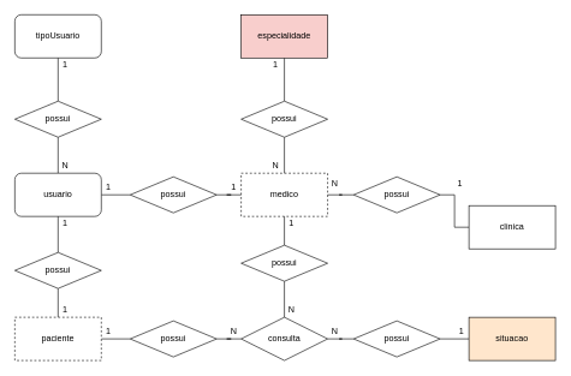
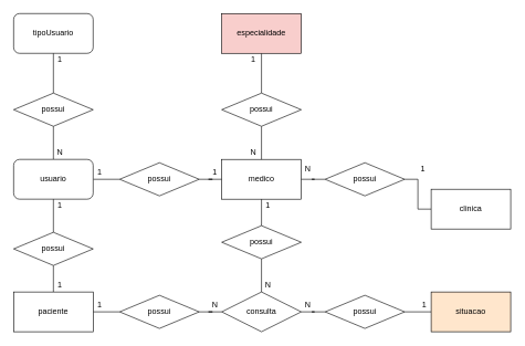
  <mxCell id="0" />
  <mxCell id="1" parent="0" />
  <mxCell id="2" style="edgeStyle=orthogonalEdgeStyle;rounded=0;orthogonalLoop=1;jettySize=auto;html=1;endArrow=none;endFill=0;" edge="1" parent="1" source="3" target="26"><mxGeometry relative="1" as="geometry" /></mxCell>
  <mxCell id="3" value="especialidade" style="rounded=0;whiteSpace=wrap;html=1;fillColor=#f8cecc;" vertex="1" parent="1"><mxGeometry x="334" y="20" width="120" height="60" as="geometry" /></mxCell>
  <mxCell id="4" style="edgeStyle=orthogonalEdgeStyle;rounded=0;orthogonalLoop=1;jettySize=auto;html=1;endArrow=none;endFill=0;" edge="1" parent="1" source="5" target="28"><mxGeometry relative="1" as="geometry" /></mxCell>
  <mxCell id="5" value="clinica" style="rounded=0;whiteSpace=wrap;html=1;" vertex="1" parent="1"><mxGeometry x="650" y="285" width="120" height="60" as="geometry" /></mxCell>
  <mxCell id="6" value="tipoUsuario" style="whiteSpace=wrap;html=1;rounded=1;" vertex="1" parent="1"><mxGeometry x="20" y="20" width="120" height="60" as="geometry" /></mxCell>
  <mxCell id="7" style="edgeStyle=orthogonalEdgeStyle;rounded=0;orthogonalLoop=1;jettySize=auto;html=1;endArrow=none;endFill=0;" edge="1" parent="1" source="9" target="19"><mxGeometry relative="1" as="geometry" /></mxCell>
  <mxCell id="8" style="edgeStyle=orthogonalEdgeStyle;rounded=0;orthogonalLoop=1;jettySize=auto;html=1;endArrow=none;endFill=0;" edge="1" parent="1" source="9" target="21"><mxGeometry relative="1" as="geometry" /></mxCell>
  <mxCell id="9" value="usuario" style="whiteSpace=wrap;html=1;rounded=1;" vertex="1" parent="1"><mxGeometry x="20" y="240" width="120" height="60" as="geometry" /></mxCell>
- <mxCell id="10" value="medico" style="rounded=0;whiteSpace=wrap;html=1;dashed=1;" vertex="1" parent="1"><mxGeometry x="334" y="240" width="120" height="60" as="geometry" /></mxCell>
+ <mxCell id="10" value="medico" style="rounded=0;whiteSpace=wrap;html=1;" vertex="1" parent="1"><mxGeometry x="334" y="240" width="120" height="60" as="geometry" /></mxCell>
  <mxCell id="11" style="edgeStyle=orthogonalEdgeStyle;rounded=0;orthogonalLoop=1;jettySize=auto;html=1;endArrow=none;endFill=0;" edge="1" parent="1" source="13" target="23"><mxGeometry relative="1" as="geometry" /></mxCell>
  <mxCell id="12" style="edgeStyle=orthogonalEdgeStyle;rounded=0;orthogonalLoop=1;jettySize=auto;html=1;endArrow=none;endFill=0;" edge="1" parent="1" source="13" target="24"><mxGeometry relative="1" as="geometry" /></mxCell>
- <mxCell id="13" value="paciente" style="rounded=0;whiteSpace=wrap;html=1;dashed=1;" vertex="1" parent="1"><mxGeometry x="20" y="440" width="120" height="60" as="geometry" /></mxCell>
+ <mxCell id="13" value="paciente" style="rounded=0;whiteSpace=wrap;html=1;" vertex="1" parent="1"><mxGeometry x="20" y="440" width="120" height="60" as="geometry" /></mxCell>
  <mxCell id="14" style="edgeStyle=orthogonalEdgeStyle;rounded=0;orthogonalLoop=1;jettySize=auto;html=1;endArrow=none;endFill=0;" edge="1" parent="1" source="15" target="30"><mxGeometry relative="1" as="geometry" /></mxCell>
  <mxCell id="15" value="situacao" style="rounded=0;whiteSpace=wrap;html=1;fillColor=#ffe6cc;" vertex="1" parent="1"><mxGeometry x="650" y="440" width="120" height="60" as="geometry" /></mxCell>
  <mxCell id="16" style="edgeStyle=orthogonalEdgeStyle;rounded=0;orthogonalLoop=1;jettySize=auto;html=1;endArrow=none;endFill=0;" edge="1" parent="1" source="17" target="24"><mxGeometry relative="1" as="geometry" /></mxCell>
  <mxCell id="17" value="consulta" style="rhombus;whiteSpace=wrap;html=1;" vertex="1" parent="1"><mxGeometry x="334" y="440" width="120" height="60" as="geometry" /></mxCell>
  <mxCell id="18" style="edgeStyle=orthogonalEdgeStyle;rounded=0;orthogonalLoop=1;jettySize=auto;html=1;endArrow=none;endFill=0;" edge="1" parent="1" source="19" target="6"><mxGeometry relative="1" as="geometry" /></mxCell>
  <mxCell id="19" value="possui" style="rhombus;whiteSpace=wrap;html=1;" vertex="1" parent="1"><mxGeometry x="20" y="140" width="120" height="50" as="geometry" /></mxCell>
  <mxCell id="20" style="edgeStyle=orthogonalEdgeStyle;rounded=0;orthogonalLoop=1;jettySize=auto;html=1;endArrow=none;endFill=0;" edge="1" parent="1" source="21" target="10"><mxGeometry relative="1" as="geometry" /></mxCell>
  <mxCell id="21" value="possui" style="rhombus;whiteSpace=wrap;html=1;" vertex="1" parent="1"><mxGeometry x="180" y="245" width="120" height="50" as="geometry" /></mxCell>
  <mxCell id="22" style="edgeStyle=orthogonalEdgeStyle;rounded=0;orthogonalLoop=1;jettySize=auto;html=1;endArrow=none;endFill=0;" edge="1" parent="1" source="23" target="9"><mxGeometry relative="1" as="geometry" /></mxCell>
  <mxCell id="23" value="possui" style="rhombus;whiteSpace=wrap;html=1;" vertex="1" parent="1"><mxGeometry x="20" y="350" width="120" height="50" as="geometry" /></mxCell>
  <mxCell id="24" value="possui" style="rhombus;whiteSpace=wrap;html=1;" vertex="1" parent="1"><mxGeometry x="180" y="445" width="120" height="50" as="geometry" /></mxCell>
  <mxCell id="25" style="edgeStyle=orthogonalEdgeStyle;rounded=0;orthogonalLoop=1;jettySize=auto;html=1;endArrow=none;endFill=0;" edge="1" parent="1" source="26" target="10"><mxGeometry relative="1" as="geometry" /></mxCell>
  <mxCell id="26" value="possui" style="rhombus;whiteSpace=wrap;html=1;" vertex="1" parent="1"><mxGeometry x="334" y="140" width="120" height="50" as="geometry" /></mxCell>
  <mxCell id="27" style="edgeStyle=orthogonalEdgeStyle;rounded=0;orthogonalLoop=1;jettySize=auto;html=1;endArrow=none;endFill=0;" edge="1" parent="1" source="28" target="10"><mxGeometry relative="1" as="geometry" /></mxCell>
  <mxCell id="28" value="possui" style="rhombus;whiteSpace=wrap;html=1;" vertex="1" parent="1"><mxGeometry x="490" y="245" width="120" height="50" as="geometry" /></mxCell>
  <mxCell id="29" style="edgeStyle=orthogonalEdgeStyle;rounded=0;orthogonalLoop=1;jettySize=auto;html=1;endArrow=none;endFill=0;" edge="1" parent="1" source="30" target="17"><mxGeometry relative="1" as="geometry" /></mxCell>
  <mxCell id="30" value="possui" style="rhombus;whiteSpace=wrap;html=1;" vertex="1" parent="1"><mxGeometry x="490" y="445" width="120" height="50" as="geometry" /></mxCell>
  <mxCell id="31" value="1" style="text;html=1;strokeColor=none;fillColor=none;align=center;verticalAlign=middle;whiteSpace=wrap;rounded=0;" vertex="1" parent="1"><mxGeometry x="80" y="80" width="20" height="20" as="geometry" /></mxCell>
  <mxCell id="32" value="N" style="text;html=1;strokeColor=none;fillColor=none;align=center;verticalAlign=middle;whiteSpace=wrap;rounded=0;" vertex="1" parent="1"><mxGeometry x="80" y="220" width="20" height="20" as="geometry" /></mxCell>
  <mxCell id="33" value="1" style="text;html=1;strokeColor=none;fillColor=none;align=center;verticalAlign=middle;whiteSpace=wrap;rounded=0;" vertex="1" parent="1"><mxGeometry x="370" y="80" width="24" height="20" as="geometry" /></mxCell>
  <mxCell id="34" value="N" style="text;html=1;strokeColor=none;fillColor=none;align=center;verticalAlign=middle;whiteSpace=wrap;rounded=0;" vertex="1" parent="1"><mxGeometry x="370" y="220" width="24" height="20" as="geometry" /></mxCell>
  <mxCell id="35" value="N" style="text;html=1;strokeColor=none;fillColor=none;align=center;verticalAlign=middle;whiteSpace=wrap;rounded=0;" vertex="1" parent="1"><mxGeometry x="454" y="245" width="20" height="20" as="geometry" /></mxCell>
  <mxCell id="36" value="1" style="text;html=1;strokeColor=none;fillColor=none;align=center;verticalAlign=middle;whiteSpace=wrap;rounded=0;" vertex="1" parent="1"><mxGeometry x="626" y="245" width="24" height="20" as="geometry" /></mxCell>
  <mxCell id="37" value="1" style="text;html=1;strokeColor=none;fillColor=none;align=center;verticalAlign=middle;whiteSpace=wrap;rounded=0;" vertex="1" parent="1"><mxGeometry x="140" y="250" width="20" height="20" as="geometry" /></mxCell>
  <mxCell id="38" value="1" style="text;html=1;strokeColor=none;fillColor=none;align=center;verticalAlign=middle;whiteSpace=wrap;rounded=0;" vertex="1" parent="1"><mxGeometry x="314" y="250" width="20" height="20" as="geometry" /></mxCell>
  <mxCell id="39" value="1" style="text;html=1;strokeColor=none;fillColor=none;align=center;verticalAlign=middle;whiteSpace=wrap;rounded=0;" vertex="1" parent="1"><mxGeometry x="630" y="450" width="20" height="20" as="geometry" /></mxCell>
  <mxCell id="40" value="N" style="text;html=1;strokeColor=none;fillColor=none;align=center;verticalAlign=middle;whiteSpace=wrap;rounded=0;" vertex="1" parent="1"><mxGeometry x="454" y="450" width="20" height="20" as="geometry" /></mxCell>
  <mxCell id="41" value="1" style="text;html=1;strokeColor=none;fillColor=none;align=center;verticalAlign=middle;whiteSpace=wrap;rounded=0;" vertex="1" parent="1"><mxGeometry x="140" y="450" width="20" height="20" as="geometry" /></mxCell>
  <mxCell id="42" value="N" style="text;html=1;strokeColor=none;fillColor=none;align=center;verticalAlign=middle;whiteSpace=wrap;rounded=0;" vertex="1" parent="1"><mxGeometry x="314" y="450" width="20" height="20" as="geometry" /></mxCell>
  <mxCell id="43" style="edgeStyle=orthogonalEdgeStyle;rounded=0;orthogonalLoop=1;jettySize=auto;html=1;endArrow=none;endFill=0;" edge="1" parent="1" source="45" target="10"><mxGeometry relative="1" as="geometry" /></mxCell>
  <mxCell id="44" style="edgeStyle=orthogonalEdgeStyle;rounded=0;orthogonalLoop=1;jettySize=auto;html=1;endArrow=none;endFill=0;" edge="1" parent="1" source="45" target="17"><mxGeometry relative="1" as="geometry" /></mxCell>
  <mxCell id="45" value="possui" style="rhombus;whiteSpace=wrap;html=1;" vertex="1" parent="1"><mxGeometry x="334" y="340" width="120" height="50" as="geometry" /></mxCell>
  <mxCell id="46" value="1" style="text;html=1;strokeColor=none;fillColor=none;align=center;verticalAlign=middle;whiteSpace=wrap;rounded=0;" vertex="1" parent="1"><mxGeometry x="394" y="300" width="20" height="20" as="geometry" /></mxCell>
  <mxCell id="47" value="N" style="text;html=1;strokeColor=none;fillColor=none;align=center;verticalAlign=middle;whiteSpace=wrap;rounded=0;" vertex="1" parent="1"><mxGeometry x="394" y="420" width="20" height="20" as="geometry" /></mxCell>
  <mxCell id="48" value="1" style="text;html=1;strokeColor=none;fillColor=none;align=center;verticalAlign=middle;whiteSpace=wrap;rounded=0;" vertex="1" parent="1"><mxGeometry x="80" y="420" width="20" height="20" as="geometry" /></mxCell>
  <mxCell id="49" value="1" style="text;html=1;strokeColor=none;fillColor=none;align=center;verticalAlign=middle;whiteSpace=wrap;rounded=0;" vertex="1" parent="1"><mxGeometry x="80" y="300" width="20" height="20" as="geometry" /></mxCell>
